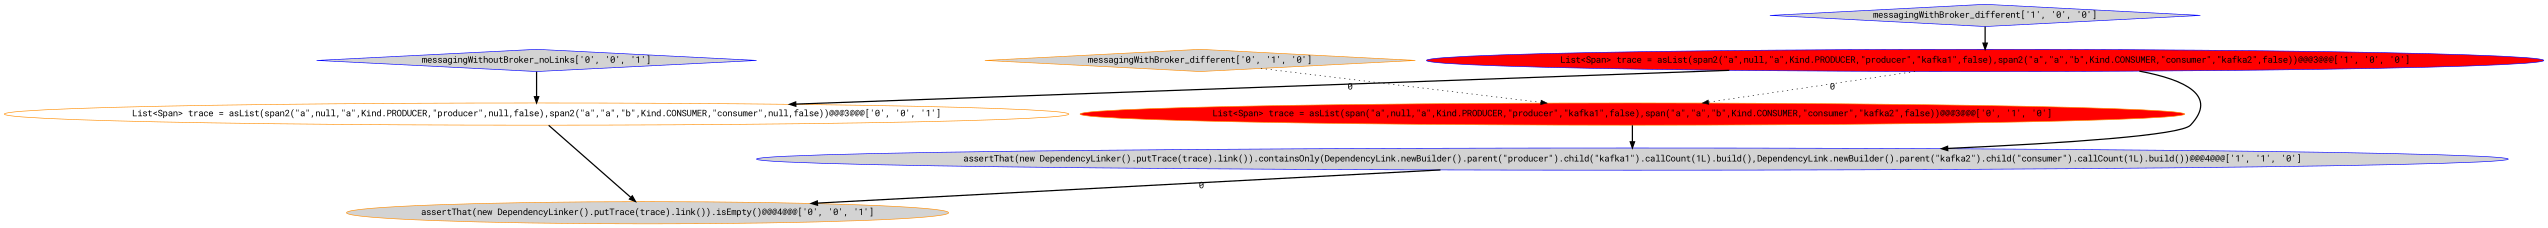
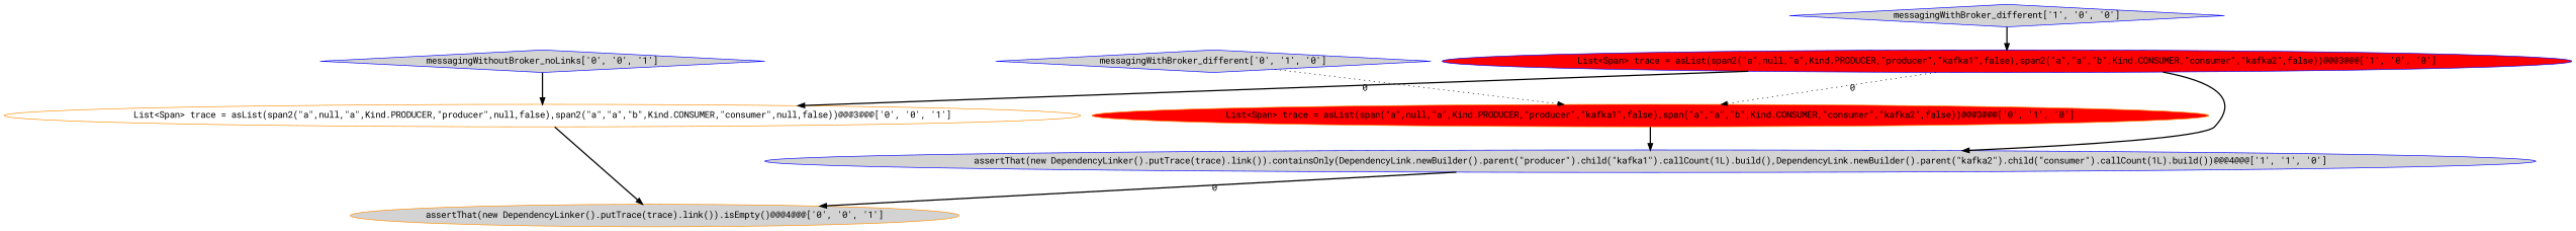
  digraph {
    fontname="Roboto Mono"
    node [fillcolor=lightgray shape=ellipse style=filled color=darkorange fontname="Roboto Mono"]
    edge [style=bold fontname="Roboto Mono"]
    n1 [label="assertThat(new DependencyLinker().putTrace(trace).link()).isEmpty()@@@4@@@['0', '0', '1']"]
    n2 [label="messagingWithoutBroker_noLinks['0', '0', '1']" shape=diamond color=blue]
    n3 [fillcolor=white label="List<Span> trace = asList(span2(\"a\",null,\"a\",Kind.PRODUCER,\"producer\",null,false),span2(\"a\",\"a\",\"b\",Kind.CONSUMER,\"consumer\",null,false))@@@3@@@['0', '0', '1']"]
    n4 [fillcolor=red label="List<Span> trace = asList(span(\"a\",null,\"a\",Kind.PRODUCER,\"producer\",\"kafka1\",false),span(\"a\",\"a\",\"b\",Kind.CONSUMER,\"consumer\",\"kafka2\",false))@@@3@@@['0', '1', '0']"]
    n5 [label="assertThat(new DependencyLinker().putTrace(trace).link()).containsOnly(DependencyLink.newBuilder().parent(\"producer\").child(\"kafka1\").callCount(1L).build(),DependencyLink.newBuilder().parent(\"kafka2\").child(\"consumer\").callCount(1L).build())@@@4@@@['1', '1', '0']" color=blue]
-   n6 [label="messagingWithBroker_different['0', '1', '0']" shape=diamond]
+   n6 [label="messagingWithBroker_different['0', '1', '0']" shape=diamond color=blue]
    n7 [fillcolor=red label="List<Span> trace = asList(span2(\"a\",null,\"a\",Kind.PRODUCER,\"producer\",\"kafka1\",false),span2(\"a\",\"a\",\"b\",Kind.CONSUMER,\"consumer\",\"kafka2\",false))@@@3@@@['1', '0', '0']" color=blue]
    n8 [label="messagingWithBroker_different['1', '0', '0']" shape=diamond color=blue]
    n2 -> n3
    n3 -> n1
    n4 -> n5
    n5 -> n1 [label=0]
    n6 -> n4 [style=dotted]
    n7 -> n3 [label=0]
    n7 -> n4 [label=0 style=dotted]
    n7 -> n5
    n8 -> n7
  }
